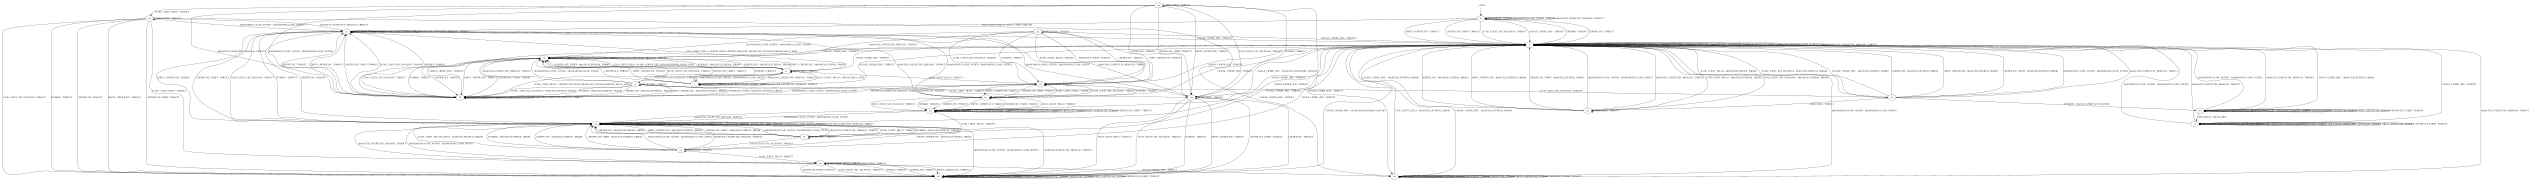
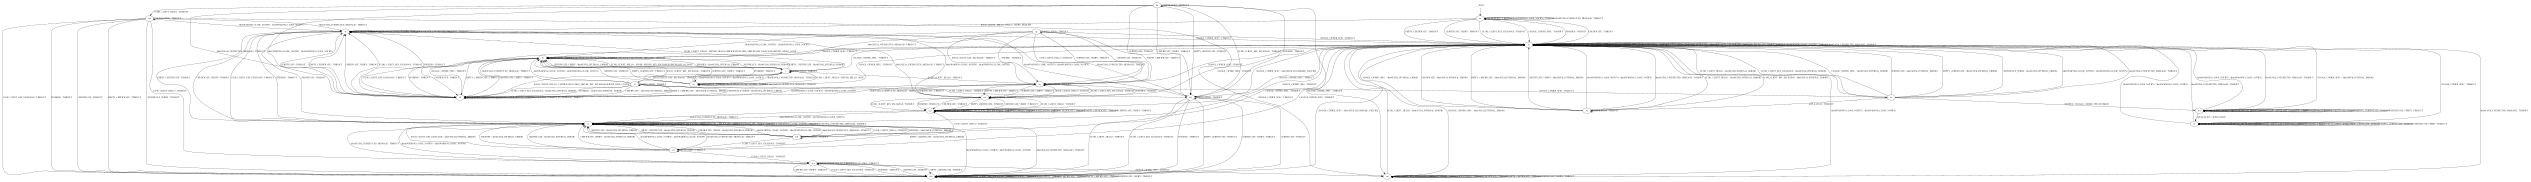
  digraph {
    fontname="Playfair Display"
    node [fontname="Playfair Display"]
    edge [fontname="Playfair Display"]
    n1 [label=s0]
    n2 [label=s1]
    n3 [label=s2]
    n4 [label=s3]
    n5 [label=s13]
    n6 [label=s6]
    n7 [label=s5]
    n8 [label=s7]
    n9 [label=s17]
    n10 [label=s18]
    n11 [label=s4]
    n12 [label=s8]
    n13 [label=s9]
    n14 [label=s15]
    n15 [label=s22]
    n16 [label=s33]
    n17 [label=s21]
    n18 [label=s10]
    n19 [label=s11]
    n20 [label=s14]
    n21 [label=s16]
    n22 [label=s19]
    n23 [label=s24]
    n24 [label=s12]
    n25 [label=s26]
    __start0 [shape=none]
    n1 -> n1 [label="APPLICATION / TIMEOUT"]
    n1 -> n1 [label="Alert(WARNING,CLOSE_NOTIFY) / TIMEOUT"]
    n1 -> n1 [label="Alert(FATAL,UNEXPECTED_MESSAGE) / TIMEOUT"]
    n1 -> n2 [label="ECDH_CLIENT_HELLO / HELLO_VERIFY_REQUEST"]
    n1 -> n3 [label="ECDH_CLIENT_KEY_EXCHANGE / TIMEOUT"]
    n1 -> n3 [label="CHANGE_CIPHER_SPEC / TIMEOUT"]
    n1 -> n3 [label="FINISHED / TIMEOUT"]
    n1 -> n3 [label="CERTIFICATE / TIMEOUT"]
    n1 -> n3 [label="EMPTY_CERTIFICATE / TIMEOUT"]
    n1 -> n3 [label="CERTIFICATE_VERIFY / TIMEOUT"]
    n2 -> n2 [label="APPLICATION / TIMEOUT"]
    n2 -> n2 [label="Alert(WARNING,CLOSE_NOTIFY) / TIMEOUT"]
    n2 -> n2 [label="Alert(FATAL,UNEXPECTED_MESSAGE) / TIMEOUT"]
    n2 -> n3 [label="CHANGE_CIPHER_SPEC / TIMEOUT"]
    n2 -> n4 [label="ECDH_CLIENT_HELLO / SERVER_HELLO,CERTIFICATE,ECDHE_SERVER_KEY_EXCHANGE,SERVER_HELLO_DONE"]
    n2 -> n5 [label="ECDH_CLIENT_KEY_EXCHANGE / TIMEOUT"]
    n2 -> n5 [label="FINISHED / TIMEOUT"]
    n2 -> n5 [label="CERTIFICATE / TIMEOUT"]
    n2 -> n5 [label="EMPTY_CERTIFICATE / TIMEOUT"]
    n2 -> n5 [label="CERTIFICATE_VERIFY / TIMEOUT"]
    n3 -> n3 [label="ECDH_CLIENT_HELLO / TIMEOUT"]
    n3 -> n3 [label="ECDH_CLIENT_KEY_EXCHANGE / TIMEOUT"]
    n3 -> n3 [label="CHANGE_CIPHER_SPEC / TIMEOUT"]
    n3 -> n3 [label="FINISHED / TIMEOUT"]
    n3 -> n3 [label="APPLICATION / TIMEOUT"]
    n3 -> n3 [label="CERTIFICATE / TIMEOUT"]
    n3 -> n3 [label="EMPTY_CERTIFICATE / TIMEOUT"]
    n3 -> n3 [label="CERTIFICATE_VERIFY / TIMEOUT"]
    n3 -> n3 [label="Alert(WARNING,CLOSE_NOTIFY) / TIMEOUT"]
    n3 -> n3 [label="Alert(FATAL,UNEXPECTED_MESSAGE) / TIMEOUT"]
    n3 -> n6 [label="CHANGE_CIPHER_SPEC / TIMEOUT"]
    n4 -> n3 [label="CHANGE_CIPHER_SPEC / TIMEOUT"]
    n4 -> n4 [label="APPLICATION / TIMEOUT"]
    n4 -> n6 [label="FINISHED / Alert(FATAL,INTERNAL_ERROR)"]
    n4 -> n6 [label="CERTIFICATE / Alert(FATAL,INTERNAL_ERROR)"]
    n4 -> n6 [label="EMPTY_CERTIFICATE / Alert(FATAL,INTERNAL_ERROR)"]
    n4 -> n6 [label="CERTIFICATE_VERIFY / Alert(FATAL,INTERNAL_ERROR)"]
    n4 -> n7 [label="ECDH_CLIENT_KEY_EXCHANGE / TIMEOUT"]
    n4 -> n8 [label="Alert(WARNING,CLOSE_NOTIFY) / Alert(WARNING,CLOSE_NOTIFY)"]
    n4 -> n8 [label="Alert(FATAL,UNEXPECTED_MESSAGE) / TIMEOUT"]
    n4 -> n9 [label="ECDH_CLIENT_HELLO / TIMEOUT"]
    n5 -> n3 [label="CHANGE_CIPHER_SPEC / TIMEOUT"]
    n5 -> n5 [label="ECDH_CLIENT_KEY_EXCHANGE / TIMEOUT"]
    n5 -> n5 [label="FINISHED / TIMEOUT"]
    n5 -> n5 [label="APPLICATION / TIMEOUT"]
    n5 -> n5 [label="CERTIFICATE / TIMEOUT"]
    n5 -> n5 [label="EMPTY_CERTIFICATE / TIMEOUT"]
    n5 -> n5 [label="CERTIFICATE_VERIFY / TIMEOUT"]
    n5 -> n5 [label="Alert(WARNING,CLOSE_NOTIFY) / TIMEOUT"]
    n5 -> n5 [label="Alert(FATAL,UNEXPECTED_MESSAGE) / TIMEOUT"]
    n5 -> n10 [label="ECDH_CLIENT_HELLO / TIMEOUT"]
    n6 -> n4 [label="ECDH_CLIENT_HELLO / ECDHE_SERVER_KEY_EXCHANGE,SERVER_HELLO_DONE"]
    n6 -> n6 [label="APPLICATION / TIMEOUT"]
    n6 -> n6 [label="Alert(WARNING,CLOSE_NOTIFY) / TIMEOUT"]
    n6 -> n6 [label="Alert(FATAL,UNEXPECTED_MESSAGE) / TIMEOUT"]
    n6 -> n12 [label="ECDH_CLIENT_KEY_EXCHANGE / TIMEOUT"]
    n6 -> n12 [label="FINISHED / TIMEOUT"]
    n6 -> n12 [label="CERTIFICATE / TIMEOUT"]
    n6 -> n12 [label="EMPTY_CERTIFICATE / TIMEOUT"]
    n6 -> n12 [label="CERTIFICATE_VERIFY / TIMEOUT"]
    n7 -> n6 [label="Alert(WARNING,CLOSE_NOTIFY) / Alert(WARNING,CLOSE_NOTIFY)"]
    n7 -> n6 [label="Alert(FATAL,UNEXPECTED_MESSAGE) / TIMEOUT"]
    n7 -> n7 [label="APPLICATION / TIMEOUT"]
    n7 -> n12 [label="ECDH_CLIENT_KEY_EXCHANGE / Alert(FATAL,INTERNAL_ERROR)"]
    n7 -> n12 [label="FINISHED / Alert(FATAL,INTERNAL_ERROR)"]
    n7 -> n12 [label="CERTIFICATE / Alert(FATAL,INTERNAL_ERROR)"]
    n7 -> n12 [label="EMPTY_CERTIFICATE / Alert(FATAL,INTERNAL_ERROR)"]
    n7 -> n12 [label="CERTIFICATE_VERIFY / Alert(FATAL,INTERNAL_ERROR)"]
-   n7 -> n13 [label="ECDH_CLIENT_KEY_EXCHANGE / TIMEOUT"]
+   n7 -> n13 [label="CHANGE_CIPHER_SPEC / TIMEOUT"]
    n7 -> n14 [label="ECDH_CLIENT_HELLO / TIMEOUT"]
    n8 -> n3 [label="CHANGE_CIPHER_SPEC / TIMEOUT"]
    n8 -> n4 [label="ECDH_CLIENT_HELLO / SERVER_HELLO_DONE"]
    n8 -> n6 [label="ECDH_CLIENT_KEY_EXCHANGE / TIMEOUT"]
    n8 -> n6 [label="FINISHED / TIMEOUT"]
    n8 -> n6 [label="CERTIFICATE / TIMEOUT"]
    n8 -> n6 [label="EMPTY_CERTIFICATE / TIMEOUT"]
    n8 -> n6 [label="CERTIFICATE_VERIFY / TIMEOUT"]
    n8 -> n8 [label="APPLICATION / TIMEOUT"]
    n8 -> n8 [label="Alert(WARNING,CLOSE_NOTIFY) / TIMEOUT"]
    n8 -> n8 [label="Alert(FATAL,UNEXPECTED_MESSAGE) / TIMEOUT"]
    n9 -> n3 [label="CHANGE_CIPHER_SPEC / TIMEOUT"]
    n9 -> n9 [label="APPLICATION / TIMEOUT"]
    n9 -> n12 [label="Alert(WARNING,CLOSE_NOTIFY) / Alert(WARNING,CLOSE_NOTIFY)"]
    n9 -> n12 [label="Alert(FATAL,UNEXPECTED_MESSAGE) / TIMEOUT"]
    n9 -> n17 [label="ECDH_CLIENT_HELLO / TIMEOUT"]
    n9 -> n17 [label="ECDH_CLIENT_KEY_EXCHANGE / TIMEOUT"]
    n9 -> n17 [label="FINISHED / TIMEOUT"]
    n9 -> n17 [label="CERTIFICATE / TIMEOUT"]
    n9 -> n17 [label="EMPTY_CERTIFICATE / TIMEOUT"]
    n9 -> n17 [label="CERTIFICATE_VERIFY / TIMEOUT"]
    n10 -> n3 [label="CHANGE_CIPHER_SPEC / TIMEOUT"]
    n10 -> n5 [label="FINISHED / Alert(FATAL,INTERNAL_ERROR)"]
    n10 -> n5 [label="CERTIFICATE / Alert(FATAL,INTERNAL_ERROR)"]
    n10 -> n5 [label="EMPTY_CERTIFICATE / Alert(FATAL,INTERNAL_ERROR)"]
    n10 -> n5 [label="CERTIFICATE_VERIFY / Alert(FATAL,INTERNAL_ERROR)"]
    n10 -> n5 [label="Alert(WARNING,CLOSE_NOTIFY) / Alert(WARNING,CLOSE_NOTIFY)"]
    n10 -> n5 [label="Alert(FATAL,UNEXPECTED_MESSAGE) / TIMEOUT"]
    n10 -> n10 [label="APPLICATION / TIMEOUT"]
    n10 -> n15 [label="ECDH_CLIENT_HELLO / TIMEOUT"]
    n10 -> n16 [label="ECDH_CLIENT_KEY_EXCHANGE / TIMEOUT"]
    n11 -> n3 [label="CHANGE_CIPHER_SPEC / TIMEOUT"]
    n11 -> n6 [label="Alert(WARNING,CLOSE_NOTIFY) / Alert(WARNING,CLOSE_NOTIFY)"]
    n11 -> n6 [label="Alert(FATAL,UNEXPECTED_MESSAGE) / TIMEOUT"]
    n11 -> n9 [label="ECDH_CLIENT_HELLO / TIMEOUT"]
    n11 -> n9 [label="ECDH_CLIENT_KEY_EXCHANGE / TIMEOUT"]
    n11 -> n9 [label="FINISHED / TIMEOUT"]
    n11 -> n9 [label="CERTIFICATE / TIMEOUT"]
    n11 -> n9 [label="EMPTY_CERTIFICATE / TIMEOUT"]
    n11 -> n9 [label="CERTIFICATE_VERIFY / TIMEOUT"]
    n11 -> n11 [label="APPLICATION / TIMEOUT"]
    n12 -> n2 [label="ECDH_CLIENT_KEY_EXCHANGE / TIMEOUT"]
    n12 -> n2 [label="FINISHED / TIMEOUT"]
    n12 -> n2 [label="CERTIFICATE / TIMEOUT"]
    n12 -> n2 [label="EMPTY_CERTIFICATE / TIMEOUT"]
    n12 -> n2 [label="CERTIFICATE_VERIFY / TIMEOUT"]
    n12 -> n3 [label="CHANGE_CIPHER_SPEC / TIMEOUT"]
    n12 -> n4 [label="ECDH_CLIENT_HELLO / CERTIFICATE,ECDHE_SERVER_KEY_EXCHANGE,SERVER_HELLO_DONE"]
    n12 -> n12 [label="APPLICATION / TIMEOUT"]
    n12 -> n12 [label="Alert(WARNING,CLOSE_NOTIFY) / TIMEOUT"]
    n12 -> n12 [label="Alert(FATAL,UNEXPECTED_MESSAGE) / TIMEOUT"]
    n13 -> n3 [label="ECDH_CLIENT_HELLO / Alert(FATAL,INTERNAL_ERROR)"]
    n13 -> n3 [label="ECDH_CLIENT_KEY_EXCHANGE / Alert(FATAL,INTERNAL_ERROR)"]
    n13 -> n3 [label="CHANGE_CIPHER_SPEC / Alert(FATAL,INTERNAL_ERROR)"]
    n13 -> n3 [label="CERTIFICATE / Alert(FATAL,INTERNAL_ERROR)"]
    n13 -> n3 [label="EMPTY_CERTIFICATE / Alert(FATAL,INTERNAL_ERROR)"]
    n13 -> n3 [label="CERTIFICATE_VERIFY / Alert(FATAL,INTERNAL_ERROR)"]
    n13 -> n3 [label="Alert(WARNING,CLOSE_NOTIFY) / Alert(WARNING,CLOSE_NOTIFY)"]
    n13 -> n3 [label="Alert(FATAL,UNEXPECTED_MESSAGE) / TIMEOUT"]
    n13 -> n18 [label="FINISHED / CHANGE_CIPHER_SPEC,FINISHED"]
    n13 -> n19 [label="APPLICATION / TIMEOUT"]
    n14 -> n2 [label="Alert(WARNING,CLOSE_NOTIFY) / Alert(WARNING,CLOSE_NOTIFY)"]
    n14 -> n2 [label="Alert(FATAL,UNEXPECTED_MESSAGE) / TIMEOUT"]
    n14 -> n3 [label="CHANGE_CIPHER_SPEC / Alert(FATAL,HANDSHAKE_FAILURE)"]
    n14 -> n14 [label="APPLICATION / TIMEOUT"]
    n14 -> n25 [label="ECDH_CLIENT_HELLO / TIMEOUT"]
    n14 -> n25 [label="ECDH_CLIENT_KEY_EXCHANGE / TIMEOUT"]
    n14 -> n25 [label="FINISHED / TIMEOUT"]
    n14 -> n25 [label="CERTIFICATE / TIMEOUT"]
    n14 -> n25 [label="EMPTY_CERTIFICATE / TIMEOUT"]
    n14 -> n25 [label="CERTIFICATE_VERIFY / TIMEOUT"]
    n15 -> n3 [label="CHANGE_CIPHER_SPEC / TIMEOUT"]
    n15 -> n5 [label="Alert(WARNING,CLOSE_NOTIFY) / Alert(WARNING,CLOSE_NOTIFY)"]
    n15 -> n5 [label="Alert(FATAL,UNEXPECTED_MESSAGE) / TIMEOUT"]
    n15 -> n15 [label="ECDH_CLIENT_HELLO / TIMEOUT"]
    n15 -> n15 [label="ECDH_CLIENT_KEY_EXCHANGE / TIMEOUT"]
    n15 -> n15 [label="FINISHED / TIMEOUT"]
    n15 -> n15 [label="APPLICATION / TIMEOUT"]
    n15 -> n15 [label="CERTIFICATE / TIMEOUT"]
    n15 -> n15 [label="EMPTY_CERTIFICATE / TIMEOUT"]
    n15 -> n15 [label="CERTIFICATE_VERIFY / TIMEOUT"]
-   n16 -> n3 [label="CHANGE_CIPHER_SPEC / TIMEOUT"]
+   n3 -> n16 [label="CHANGE_CIPHER_SPEC / TIMEOUT"]
    n16 -> n5 [label="ECDH_CLIENT_KEY_EXCHANGE / Alert(FATAL,INTERNAL_ERROR)"]
    n16 -> n5 [label="FINISHED / Alert(FATAL,INTERNAL_ERROR)"]
    n16 -> n5 [label="CERTIFICATE / Alert(FATAL,INTERNAL_ERROR)"]
    n16 -> n5 [label="EMPTY_CERTIFICATE / Alert(FATAL,INTERNAL_ERROR)"]
    n16 -> n5 [label="CERTIFICATE_VERIFY / Alert(FATAL,INTERNAL_ERROR)"]
    n16 -> n5 [label="Alert(WARNING,CLOSE_NOTIFY) / Alert(WARNING,CLOSE_NOTIFY)"]
    n16 -> n5 [label="Alert(FATAL,UNEXPECTED_MESSAGE) / TIMEOUT"]
    n16 -> n16 [label="APPLICATION / TIMEOUT"]
    n16 -> n23 [label="ECDH_CLIENT_HELLO / TIMEOUT"]
    n17 -> n2 [label="Alert(WARNING,CLOSE_NOTIFY) / Alert(WARNING,CLOSE_NOTIFY)"]
    n17 -> n2 [label="Alert(FATAL,UNEXPECTED_MESSAGE) / TIMEOUT"]
    n17 -> n3 [label="CHANGE_CIPHER_SPEC / TIMEOUT"]
    n17 -> n15 [label="ECDH_CLIENT_HELLO / TIMEOUT"]
    n17 -> n15 [label="ECDH_CLIENT_KEY_EXCHANGE / TIMEOUT"]
    n17 -> n15 [label="FINISHED / TIMEOUT"]
    n17 -> n15 [label="CERTIFICATE / TIMEOUT"]
    n17 -> n15 [label="EMPTY_CERTIFICATE / TIMEOUT"]
    n17 -> n15 [label="CERTIFICATE_VERIFY / TIMEOUT"]
    n17 -> n17 [label="APPLICATION / TIMEOUT"]
    n18 -> n3 [label="CHANGE_CIPHER_SPEC / Alert(FATAL,INTERNAL_ERROR)"]
    n18 -> n3 [label="Alert(WARNING,CLOSE_NOTIFY) / Alert(WARNING,CLOSE_NOTIFY)"]
    n18 -> n3 [label="Alert(FATAL,UNEXPECTED_MESSAGE) / TIMEOUT"]
    n18 -> n18 [label="ECDH_CLIENT_HELLO / Alert(WARNING,NO_RENEGOTIATION)"]
    n18 -> n18 [label="ECDH_CLIENT_KEY_EXCHANGE / TIMEOUT"]
    n18 -> n18 [label="FINISHED / TIMEOUT"]
    n18 -> n18 [label="CERTIFICATE / TIMEOUT"]
    n18 -> n18 [label="EMPTY_CERTIFICATE / TIMEOUT"]
    n18 -> n18 [label="CERTIFICATE_VERIFY / TIMEOUT"]
    n18 -> n24 [label="APPLICATION / APPLICATION"]
    n19 -> n3 [label="ECDH_CLIENT_HELLO / Alert(FATAL,INTERNAL_ERROR)"]
    n19 -> n3 [label="ECDH_CLIENT_KEY_EXCHANGE / Alert(FATAL,INTERNAL_ERROR)"]
    n19 -> n3 [label="CHANGE_CIPHER_SPEC / Alert(FATAL,INTERNAL_ERROR)"]
    n19 -> n3 [label="CERTIFICATE / Alert(FATAL,INTERNAL_ERROR)"]
    n19 -> n3 [label="EMPTY_CERTIFICATE / Alert(FATAL,INTERNAL_ERROR)"]
    n19 -> n3 [label="CERTIFICATE_VERIFY / Alert(FATAL,INTERNAL_ERROR)"]
    n19 -> n3 [label="Alert(WARNING,CLOSE_NOTIFY) / Alert(WARNING,CLOSE_NOTIFY)"]
    n19 -> n3 [label="Alert(FATAL,UNEXPECTED_MESSAGE) / TIMEOUT"]
    n19 -> n19 [label="APPLICATION / TIMEOUT"]
    n20 -> n12 [label="Alert(WARNING,CLOSE_NOTIFY) / Alert(WARNING,CLOSE_NOTIFY)"]
    n20 -> n12 [label="Alert(FATAL,UNEXPECTED_MESSAGE) / TIMEOUT"]
    n20 -> n14 [label="ECDH_CLIENT_KEY_EXCHANGE / TIMEOUT"]
    n20 -> n14 [label="FINISHED / TIMEOUT"]
    n20 -> n14 [label="CERTIFICATE / TIMEOUT"]
    n20 -> n14 [label="EMPTY_CERTIFICATE / TIMEOUT"]
    n20 -> n14 [label="CERTIFICATE_VERIFY / TIMEOUT"]
    n20 -> n20 [label="APPLICATION / TIMEOUT"]
    n20 -> n21 [label="CHANGE_CIPHER_SPEC / TIMEOUT"]
    n20 -> n22 [label="ECDH_CLIENT_HELLO / TIMEOUT"]
    n21 -> n3 [label="ECDH_CLIENT_HELLO / Alert(FATAL,INTERNAL_ERROR)"]
    n21 -> n3 [label="CHANGE_CIPHER_SPEC / Alert(FATAL,INTERNAL_ERROR)"]
    n21 -> n3 [label="Alert(WARNING,CLOSE_NOTIFY) / Alert(WARNING,CLOSE_NOTIFY)"]
    n21 -> n3 [label="Alert(FATAL,UNEXPECTED_MESSAGE) / TIMEOUT"]
    n21 -> n21 [label="ECDH_CLIENT_KEY_EXCHANGE / TIMEOUT"]
    n21 -> n21 [label="FINISHED / TIMEOUT"]
    n21 -> n21 [label="APPLICATION / TIMEOUT"]
    n21 -> n21 [label="CERTIFICATE / TIMEOUT"]
    n21 -> n21 [label="EMPTY_CERTIFICATE / TIMEOUT"]
    n21 -> n21 [label="CERTIFICATE_VERIFY / TIMEOUT"]
    n22 -> n2 [label="Alert(WARNING,CLOSE_NOTIFY) / Alert(WARNING,CLOSE_NOTIFY)"]
    n22 -> n2 [label="Alert(FATAL,UNEXPECTED_MESSAGE) / TIMEOUT"]
    n22 -> n21 [label="CHANGE_CIPHER_SPEC / TIMEOUT"]
    n22 -> n22 [label="APPLICATION / TIMEOUT"]
    n22 -> n23 [label="ECDH_CLIENT_HELLO / TIMEOUT"]
    n22 -> n25 [label="ECDH_CLIENT_KEY_EXCHANGE / TIMEOUT"]
    n22 -> n25 [label="FINISHED / TIMEOUT"]
    n22 -> n25 [label="CERTIFICATE / TIMEOUT"]
    n22 -> n25 [label="EMPTY_CERTIFICATE / TIMEOUT"]
    n22 -> n25 [label="CERTIFICATE_VERIFY / TIMEOUT"]
    n23 -> n5 [label="Alert(WARNING,CLOSE_NOTIFY) / Alert(WARNING,CLOSE_NOTIFY)"]
    n23 -> n5 [label="Alert(FATAL,UNEXPECTED_MESSAGE) / TIMEOUT"]
    n23 -> n21 [label="CHANGE_CIPHER_SPEC / TIMEOUT"]
    n23 -> n23 [label="ECDH_CLIENT_HELLO / TIMEOUT"]
    n23 -> n23 [label="APPLICATION / TIMEOUT"]
    n23 -> n25 [label="ECDH_CLIENT_KEY_EXCHANGE / TIMEOUT"]
    n23 -> n25 [label="FINISHED / TIMEOUT"]
    n23 -> n25 [label="CERTIFICATE / TIMEOUT"]
    n23 -> n25 [label="EMPTY_CERTIFICATE / TIMEOUT"]
    n23 -> n25 [label="CERTIFICATE_VERIFY / TIMEOUT"]
    n24 -> n3 [label="CHANGE_CIPHER_SPEC / TIMEOUT"]
    n24 -> n3 [label="Alert(WARNING,CLOSE_NOTIFY) / Alert(WARNING,CLOSE_NOTIFY)"]
    n24 -> n3 [label="Alert(FATAL,UNEXPECTED_MESSAGE) / TIMEOUT"]
    n24 -> n24 [label="ECDH_CLIENT_HELLO / Alert(WARNING,NO_RENEGOTIATION)"]
    n24 -> n24 [label="ECDH_CLIENT_KEY_EXCHANGE / TIMEOUT"]
    n24 -> n24 [label="FINISHED / TIMEOUT"]
    n24 -> n24 [label="APPLICATION / APPLICATION"]
    n24 -> n24 [label="CERTIFICATE / TIMEOUT"]
    n24 -> n24 [label="EMPTY_CERTIFICATE / TIMEOUT"]
    n24 -> n24 [label="CERTIFICATE_VERIFY / TIMEOUT"]
    n25 -> n3 [label="CHANGE_CIPHER_SPEC / Alert(FATAL,HANDSHAKE_FAILURE)"]
    n25 -> n5 [label="Alert(WARNING,CLOSE_NOTIFY) / Alert(WARNING,CLOSE_NOTIFY)"]
    n25 -> n5 [label="Alert(FATAL,UNEXPECTED_MESSAGE) / TIMEOUT"]
    n25 -> n25 [label="ECDH_CLIENT_HELLO / TIMEOUT"]
    n25 -> n25 [label="ECDH_CLIENT_KEY_EXCHANGE / TIMEOUT"]
    n25 -> n25 [label="FINISHED / TIMEOUT"]
    n25 -> n25 [label="APPLICATION / TIMEOUT"]
    n25 -> n25 [label="CERTIFICATE / TIMEOUT"]
    n25 -> n25 [label="EMPTY_CERTIFICATE / TIMEOUT"]
    n25 -> n25 [label="CERTIFICATE_VERIFY / TIMEOUT"]
    __start0 -> n1
  }
